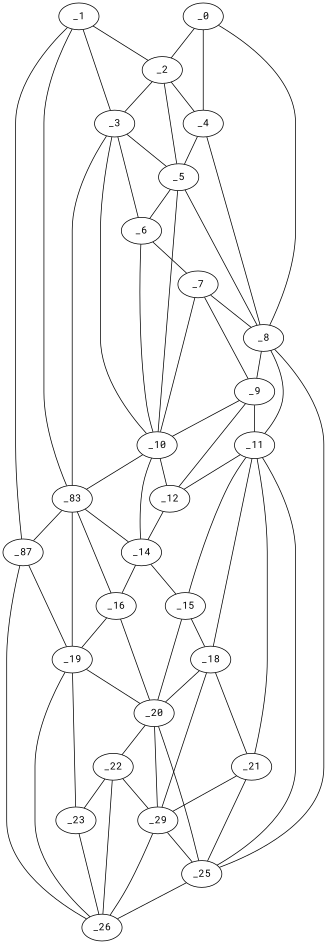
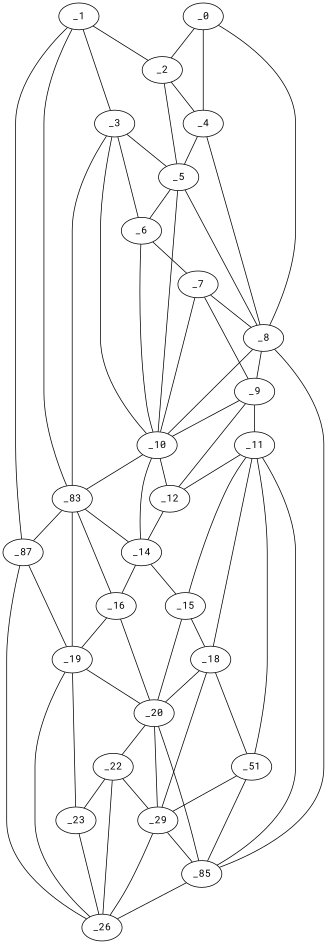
  graph {
    fontname="Roboto Mono"
    node [fontname="Roboto Mono" x=5 y=49]
    edge [fontname="Roboto Mono" valence=2]
    _0 [y=52]
    _2 [x=10 y=56]
    _4 [x=14 y=50]
    _8 [x=40 y=33]
    _1 [y=75]
    _3 [x=10 y=75]
    n7 [label=_83 x=86 y=91]
    n8 [label=_87 x=95 y=94]
    _5 [x=24]
    _9 [x=46 y=35]
    _11 [x=55 y=37]
-   _25 [x=126]
+   _25 [x=126 label=_85]
    _6 [x=34 y=51]
    _10 [x=47 y=52]
    _14 [x=87 y=72]
    _16 [x=94 y=72]
    _19 [x=103 y=87]
    _26 [x=126 y=73]
    _12 [x=55 y=48]
    _15 [x=92 y=63]
    _18 [x=103 y=59]
-   _21 [x=114]
+   _21 [x=114 label=_51]
    _7 [x=38 y=43]
    _20 [x=104 y=67]
    _23 [x=116 y=78]
    n26 [label=_29 x=120 y=60]
    _22 [x=115 y=71]
    _0 -- _2 [valence=1]
    _0 -- _4
    _0 -- _8 [valence=1]
    _2 -- _4 [valence=1]
-   _2 -- _3 [valence=1]
    _2 -- _5
    _4 -- _8 [valence=1]
    _4 -- _5
    _8 -- _9 [valence=1]
-   _8 -- _11 [valence=1]
+   _8 -- _10 [valence=1]
    _8 -- _25 [valence=1]
    _1 -- _2
    _1 -- _3
    _1 -- n7
    _1 -- n8 [valence=1]
    _3 -- n7
    _3 -- _5
    _3 -- _6 [valence=1]
    _3 -- _10
    n7 -- n8
    n7 -- _14
    n7 -- _16
    n7 -- _19
    n8 -- _19 [valence=1]
    n8 -- _26 [valence=1]
    _5 -- _8 [valence=1]
    _5 -- _6 [valence=1]
    _5 -- _10
    _9 -- _11
    _9 -- _10 [valence=1]
    _9 -- _12 [valence=1]
    _11 -- _25
    _11 -- _12
    _11 -- _15 [valence=1]
    _11 -- _18 [valence=1]
    _11 -- _21
    _25 -- _26 [valence=1]
    _6 -- _10
    _6 -- _7
    _10 -- n7 [valence=1]
    _10 -- _14
    _10 -- _12
    _14 -- _16
    _14 -- _15
    _16 -- _19
    _16 -- _20
    _19 -- _26
    _19 -- _20
    _19 -- _23 [valence=1]
    _12 -- _14 [valence=1]
    _15 -- _18
    _15 -- _20 [valence=1]
    _18 -- _21 [valence=1]
    _18 -- _20 [valence=1]
    _18 -- n26
    _21 -- _25 [valence=1]
    _21 -- n26
    _7 -- _8
    _7 -- _9
    _7 -- _10 [valence=1]
    _20 -- _25
    _20 -- n26
    _20 -- _22 [valence=1]
    _23 -- _26 [valence=1]
    n26 -- _25 [valence=1]
    n26 -- _26
    _22 -- _26
    _22 -- _23
    _22 -- n26 [valence=1]
  }
